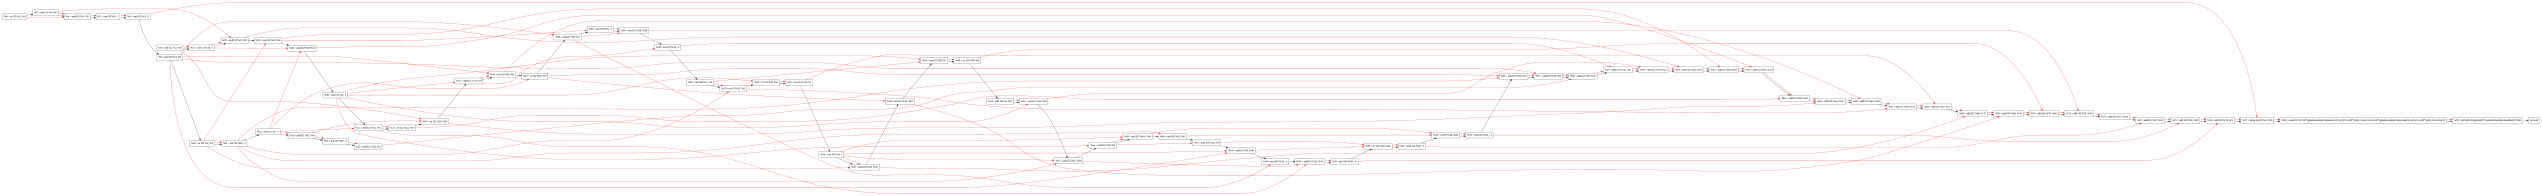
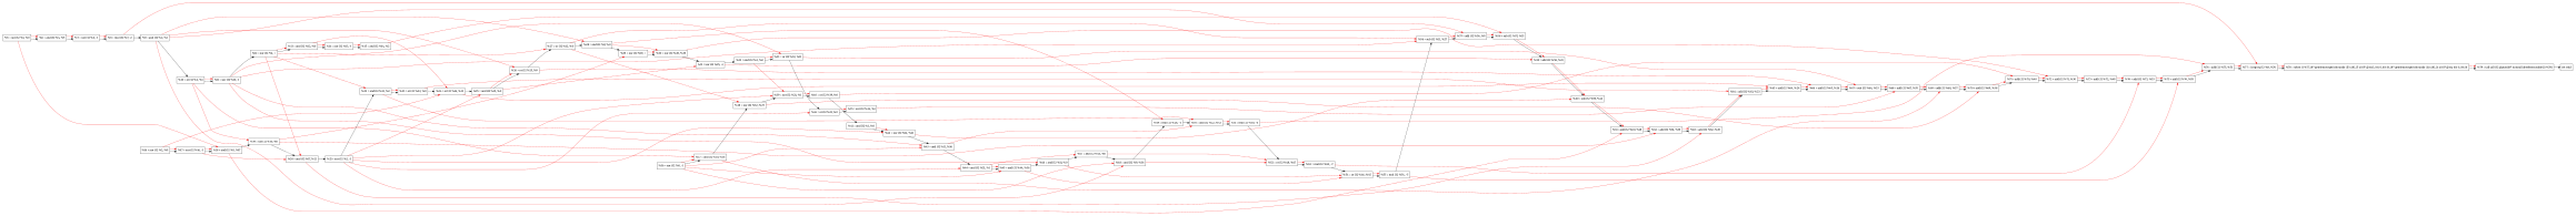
  digraph {
    fontname=Merriweather
    rankdir=LR
    node [fontname=Merriweather shape=record]
    edge [fontname=Merriweather color=red]
-   n1 [label="  %4 = or i32 %2, %0"]
    n2 [label="  %5 = xor i32 %1, %0"]
    n3 [label="  %6 = and i32 %4, %5"]
    n4 [label="  %18 = and i32 %5, %17"]
    n5 [label="  %7 = xor i32 %6, -1"]
    n6 [label="  %19 = xor i32 %10, %0"]
    n7 [label="  %61 = add i32 %60, %18"]
    n8 [label="  %8 = mul i32 %7, -2"]
    n9 [label="  %9 = and i32 %2, %1"]
    n10 [label="  %77 = icmp eq i32 %8, %76"]
    n11 [label="  %10 = or i32 %2, %1"]
    n12 [label="  %26 = or i32 %25, %9"]
    n13 [label="  %28 = and i32 %9, %0"]
    n14 [label="  %48 = and i32 %9, %36"]
    n15 [label="  %57 = add i32 %56, %9"]
    n16 [label="  %78 = select i1 %77, i8* getelementptr inbounds ([5 x i8], [5 x i8]* @str.3, i64 0, i64 0), i8* getelementptr inbounds ([4 x i8], [4 x i8]* @str, i64 0, i64 0)"]
    n17 [label="  %11 = xor i32 %10, -1"]
    n18 [label="  %37 = and i32 %10, %36"]
    n19 [label="  %27 = or i32 %12, %0"]
    n20 [label="  %66 = add i32 %65, %26"]
    n21 [label="  %29 = xor i32 %19, -1"]
    n22 [label="  %30 = xor i32 %28, %29"]
    n23 [label="  %49 = mul i32 %28, -3"]
    n24 [label="  %52 = or i32 %48, %47"]
    n25 [label="  %58 = sub i32 %57, %15"]
    n26 [label="  %12 = xor i32 %1, -1"]
    n27 [label="  %33 = or i32 %32, %11"]
    n28 [label="  %43 = and i32 %11, %36"]
    n29 [label="  %46 = and i32 %11, %0"]
    n30 [label="  %56 = sub i32 %11, %27"]
    n31 [label="  %20 = and i32 %17, %12"]
    n32 [label="  %62 = add i32 %61, %19"]
    n33 [label="  %38 = xor i32 %32, %27"]
    n34 [label="  %69 = add i32 %68, %37"]
    n35 [label="  %13 = and i32 %12, %0"]
    n36 [label="  %22 = and i32 %12, %2"]
    n37 [label="  %34 = or i32 %21, %0"]
    n38 [label="  %67 = sub i32 %66, %33"]
    n39 [label="  %44 = and i32 %21, %1"]
    n40 [label="  %50 = add i32 %22, %43"]
    n41 [label="  %47 = and i32 %44, %0"]
    n42 [label="  %54 = or i32 %46, %45"]
    n43 [label="  %14 = xor i32 %13, -1"]
    n44 [label="  %24 = or i32 %16, %13"]
    n45 [label="  %21 = xor i32 %2, -1"]
    n46 [label="  %63 = add i32 %62, %20"]
    n47 [label="  %23 = or i32 %22, %0"]
    n48 [label="  %15 = and i32 %14, %2"]
    n49 [label="  %25 = and i32 %21, %0"]
    n50 [label="  %65 = add i32 %64, %24"]
    n51 [label="  %16 = xor i32 %2, %0"]
    n52 [label="  %17 = xor i32 %16, -1"]
    n53 [label="  %59 = add i32 %58, %31"]
    n54 [label="  %39 = xor i32 %21, %1"]
    n55 [label="  %42 = xor i32 %41, %21"]
    n56 [label="  %64 = add i32 %63, %23"]
    n57 [label="  %31 = xor i32 %25, -1"]
    n58 [label="  %35 = xor i32 %34, %1"]
    n59 [label="  %40 = or i32 %39, %0"]
    n60 [label="  %60 = sub i32 %59, %42"]
    n61 [label="  %45 = and i32 %44, %36"]
    n62 [label="  %51 = mul i32 %50, -6"]
    n63 [label="  %32 = and i32 %2, %0"]
    n64 [label="  %70 = add i32 %69, %38"]
    n65 [label="  %72 = add i32 %71, %30"]
    n66 [label="  %73 = add i32 %72, %49"]
    n67 [label="  %68 = add i32 %67, %35"]
    n68 [label="  %36 = xor i32 %0, -1"]
    n69 [label="  %71 = add i32 %70, %40"]
    n70 [label="  %41 = and i32 %1, %0"]
    n71 [label="  %55 = mul i32 %54, -5"]
    n72 [label="  %53 = mul i32 %52, -7"]
    n73 [label="  %74 = add i32 %73, %53"]
    n74 [label="  %76 = add i32 %75, %51"]
    n75 [label="  %75 = add i32 %74, %55"]
    n76 [label="  %79 = tail call i32 @puts(i8* nonnull dereferenceable(1) %78)"]
    n77 [label="  ret void"]
-   n1 -> n2 [color=""]
-   n1 -> n3
    n2 -> n3 [color=""]
    n2 -> n3
    n2 -> n4
    n3 -> n5 [color=""]
    n3 -> n5
    n4 -> n6 [color=""]
    n4 -> n7
    n5 -> n8 [color=""]
    n5 -> n8
    n6 -> n21
    n6 -> n31 [color=""]
    n6 -> n32
    n7 -> n32 [color=""]
    n7 -> n32
    n8 -> n9 [color=""]
    n8 -> n10
    n9 -> n11 [color=""]
    n9 -> n12
    n9 -> n13
    n9 -> n14
    n9 -> n15
    n10 -> n16 [color=""]
    n10 -> n16
    n11 -> n6
    n11 -> n17 [color=""]
    n11 -> n17
    n11 -> n18
    n12 -> n19 [color=""]
    n12 -> n20
    n13 -> n21 [color=""]
    n13 -> n22
    n13 -> n23
    n14 -> n23 [color=""]
    n14 -> n24
    n15 -> n25 [color=""]
    n15 -> n25
    n16 -> n76 [color=""]
    n16 -> n76
    n17 -> n26 [color=""]
    n17 -> n27
    n17 -> n28
    n17 -> n29
    n17 -> n30
    n18 -> n33 [color=""]
    n18 -> n34
    n19 -> n13 [color=""]
    n19 -> n30
    n19 -> n33
    n20 -> n38 [color=""]
    n20 -> n38
    n21 -> n22 [color=""]
    n21 -> n22
    n22 -> n57 [color=""]
    n22 -> n65
    n23 -> n40 [color=""]
    n24 -> n72 [color=""]
    n24 -> n72
    n25 -> n53 [color=""]
    n25 -> n53
    n26 -> n19
    n26 -> n31
    n26 -> n35 [color=""]
    n26 -> n35
    n26 -> n36
    n27 -> n37 [color=""]
    n27 -> n38
    n28 -> n39 [color=""]
    n28 -> n40
    n29 -> n41 [color=""]
    n29 -> n42
    n30 -> n15 [color=""]
    n30 -> n15
    n31 -> n45 [color=""]
    n31 -> n46
    n32 -> n46 [color=""]
    n32 -> n46
    n33 -> n54 [color=""]
    n33 -> n64
    n34 -> n64 [color=""]
    n34 -> n64
    n35 -> n43 [color=""]
    n35 -> n43
    n35 -> n44
    n36 -> n40
    n36 -> n47 [color=""]
    n36 -> n47
    n37 -> n58 [color=""]
    n37 -> n58
    n38 -> n67 [color=""]
    n38 -> n67
    n39 -> n41
    n39 -> n61 [color=""]
    n39 -> n61
    n40 -> n62 [color=""]
    n40 -> n62
    n41 -> n14 [color=""]
    n41 -> n24
    n42 -> n71 [color=""]
    n42 -> n71
    n43 -> n48 [color=""]
    n43 -> n48
    n44 -> n49 [color=""]
    n44 -> n50
    n45 -> n36 [color=""]
    n45 -> n37
    n45 -> n39
    n45 -> n49
    n45 -> n54
    n45 -> n55
    n46 -> n56 [color=""]
    n46 -> n56
    n47 -> n44 [color=""]
    n47 -> n56
    n48 -> n25
    n49 -> n12 [color=""]
    n49 -> n12
    n49 -> n57
    n50 -> n20 [color=""]
    n50 -> n20
    n51 -> n44
    n51 -> n52 [color=""]
    n51 -> n52
    n52 -> n4 [color=""]
    n52 -> n4
    n52 -> n31
    n53 -> n60 [color=""]
    n53 -> n60
    n54 -> n59 [color=""]
    n54 -> n59
    n55 -> n28 [color=""]
    n55 -> n60
    n56 -> n50 [color=""]
    n56 -> n50
    n57 -> n53
    n57 -> n63 [color=""]
    n58 -> n67
-   n58 -> n68 [color=""]
    n59 -> n69
    n59 -> n70 [color=""]
    n60 -> n7 [color=""]
    n60 -> n7
    n61 -> n29 [color=""]
    n61 -> n42
    n62 -> n24 [color=""]
    n62 -> n74
    n63 -> n27 [color=""]
    n63 -> n27
    n63 -> n54
    n64 -> n69 [color=""]
    n64 -> n69
    n65 -> n66 [color=""]
    n65 -> n66
    n66 -> n73 [color=""]
    n66 -> n73
    n67 -> n34 [color=""]
    n67 -> n34
    n68 -> n14
    n68 -> n18 [color=""]
    n68 -> n18
    n68 -> n28
    n68 -> n61
    n69 -> n65 [color=""]
    n69 -> n65
    n70 -> n55 [color=""]
    n70 -> n55
    n71 -> n30 [color=""]
    n71 -> n75
    n72 -> n42 [color=""]
    n72 -> n73
    n73 -> n75 [color=""]
    n73 -> n75
    n74 -> n10 [color=""]
    n74 -> n10
    n75 -> n74 [color=""]
    n75 -> n74
    n76 -> n77 [color=""]
  }
